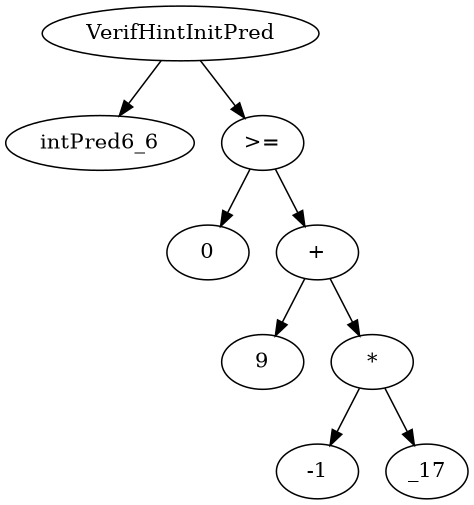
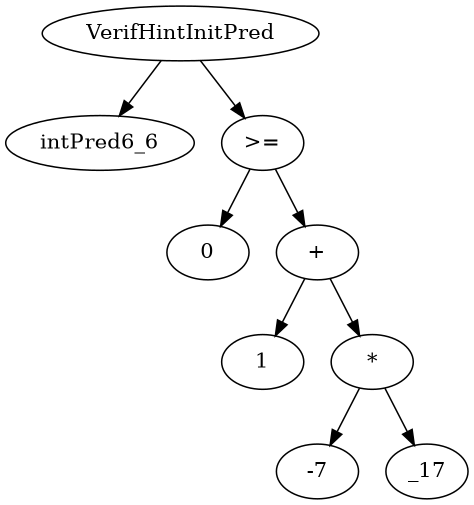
  digraph {
    n1 [label=intPred6_6]
    n2 [label=VerifHintInitPred]
    n3 [label=">="]
    n4 [label=0]
    n5 [label="+"]
-   n6 [label=9]
+   n6 [label=1]
    n7 [label="*"]
-   n8 [label=-1]
+   n8 [label=-7]
    n9 [label=_17]
    n2 -> n1
    n2 -> n3
    n3 -> n4
    n3 -> n5
    n5 -> n6
    n5 -> n7
    n7 -> n8
    n7 -> n9
  }
